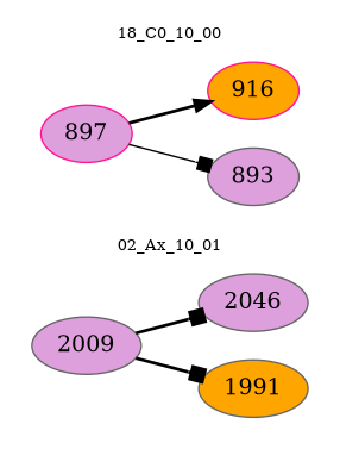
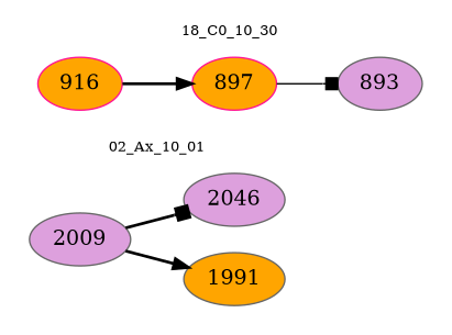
  digraph {
    rankdir=LR
    node [color=gray40 fillcolor=plum style=filled]
    edge [arrowhead=normal color=black style=bold]
    n1 [label=2009]
    n2 [fillcolor=orange label=1991]
    n3 [label=2046]
-   n4 [color=deeppink label=897]
+   n4 [color=deeppink fillcolor=orange label=897]
    n5 [label=893]
    n6 [color=deeppink fillcolor=orange label=916]
    subgraph cluster_1 {
      color=white
      fontsize=10
      label="02_Ax_10_01"
      n1
      n2
      n3
    }
    subgraph cluster_2 {
      color=white
      fontsize=10
-     label="18_C0_10_00"
+     label="18_C0_10_30"
      n4
      n5
      n6
    }
-   n1 -> n2 [arrowhead=box]
+   n1 -> n2
    n1 -> n3 [arrowhead=box]
    n4 -> n5 [arrowhead=box style=solid]
-   n4 -> n6
+   n6 -> n4
  }
